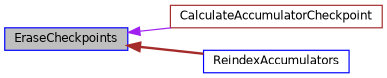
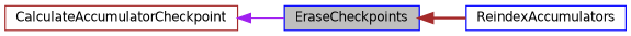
  digraph {
    rankdir=LR
    node [color=blue fillcolor=white fontname=Helvetica fontsize=10 shape=record style=filled]
    edge [dir=back fontname=Helvetica fontsize=10 labelfontname=Helvetica labelfontsize=10]
    n1 [fillcolor=grey75 fontcolor=black height=0.2 label=EraseCheckpoints width=0.4]
    n2 [color=brown height=0.2 label=CalculateAccumulatorCheckpoint width=0.4]
    n3 [height=0.2 label=ReindexAccumulators width=0.4]
-   n1 -> n2 [color=purple style=solid]
+   n2 -> n1 [color=purple style=solid]
    n1 -> n3 [color=brown style=bold]
  }
